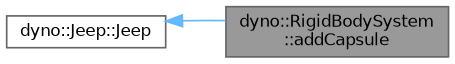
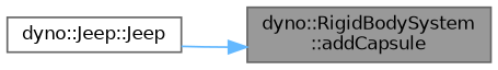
  digraph {
    rankdir=RL
    node [fontname=Helvetica fontsize=10 shape=box style=filled]
    n1 [color=gray40 fillcolor=grey60 fontcolor=black height=0.2 label="dyno::RigidBodySystem\l::addCapsule" width=0.4]
    n2 [color=grey40 fillcolor=white height=0.2 label="dyno::Jeep::Jeep" width=0.4]
-   n2 -> n1 [color=steelblue1 dir=back fontname=Helvetica fontsize=10 labelfontname=Helvetica labelfontsize=10 style=solid]
+   n1 -> n2 [color=steelblue1 dir=back fontname=Helvetica fontsize=10 labelfontname=Helvetica labelfontsize=10 style=solid]
  }
